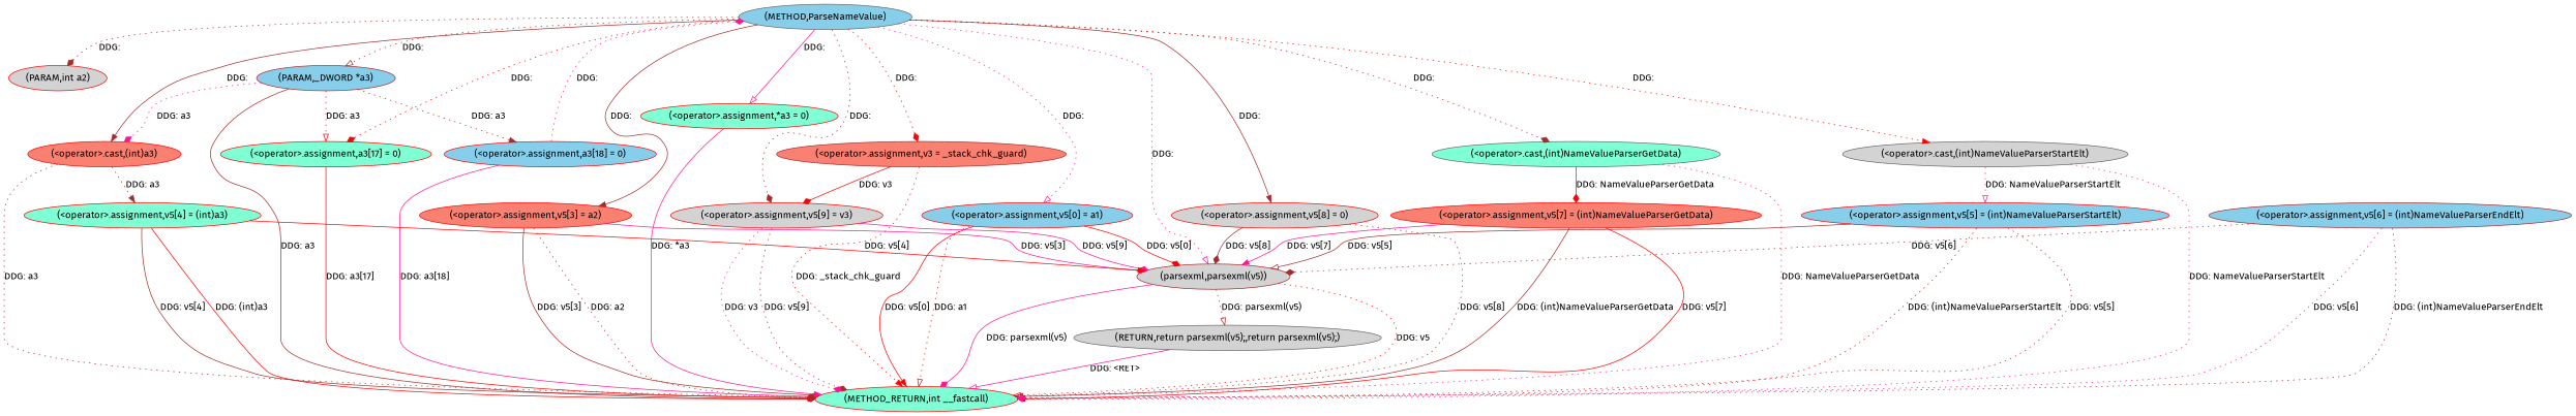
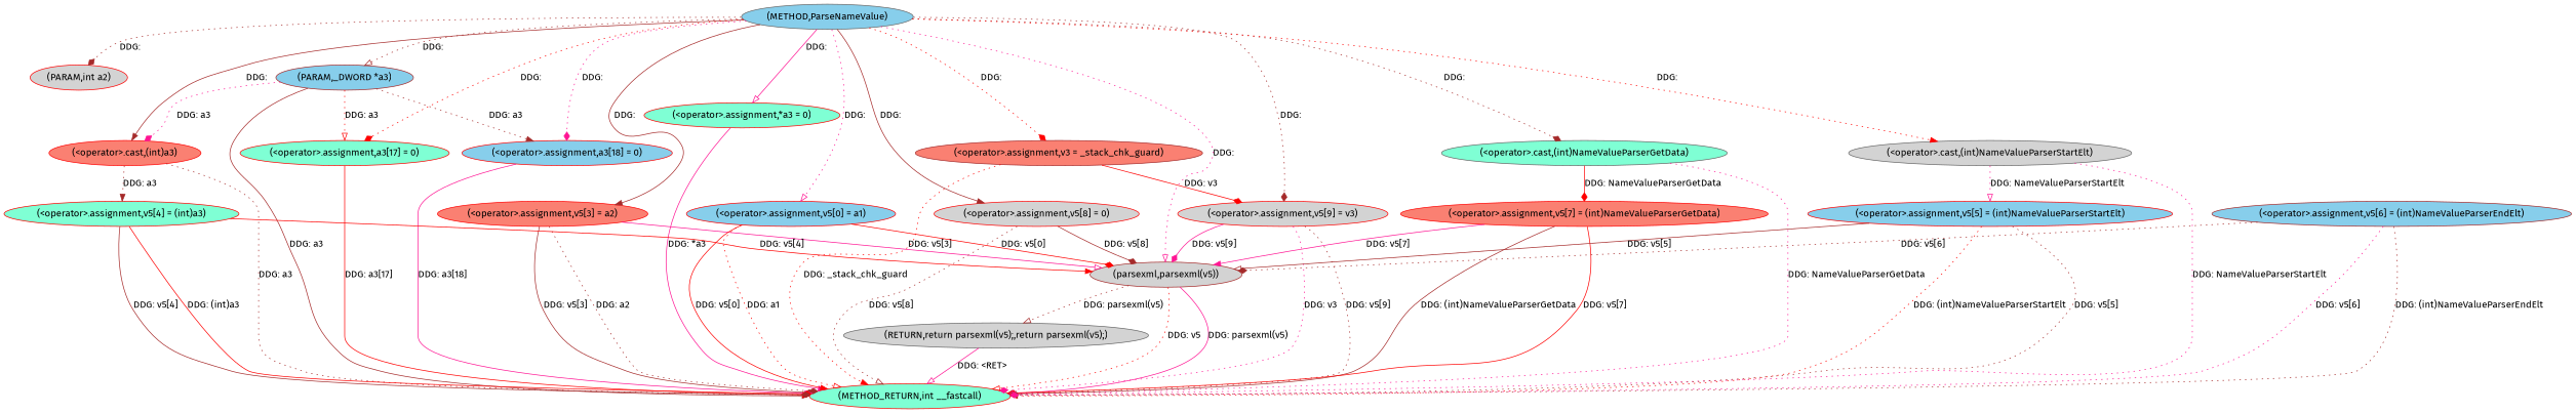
  digraph {
    fontname="Fira Sans"
    node [color=red fillcolor=skyblue fontname="Fira Sans" style=filled]
    edge [arrowhead=diamond color=brown fontname="Fira Sans" style=dotted]
    n1 [color=gray40 label="(METHOD,ParseNameValue)"]
    n2 [fillcolor=lightgrey label="(PARAM,int a2)"]
    n3 [color=brown label="(PARAM,_DWORD *a3)"]
    n4 [fillcolor=salmon label="(<operator>.assignment,v5[3] = a2)"]
    n5 [fillcolor=salmon label="(<operator>.cast,(int)a3)"]
    n6 [fillcolor=aquamarine label="(<operator>.assignment,a3[17] = 0)"]
    n7 [label="(<operator>.assignment,a3[18] = 0)"]
    n8 [color=brown fillcolor=salmon label="(<operator>.assignment,v3 = _stack_chk_guard)"]
    n9 [fillcolor=aquamarine label="(<operator>.assignment,*a3 = 0)"]
    n10 [label="(<operator>.assignment,v5[0] = a1)"]
    n11 [fillcolor=lightgrey label="(<operator>.assignment,v5[8] = 0)"]
    n12 [color=gray40 fillcolor=aquamarine label="(<operator>.cast,(int)NameValueParserGetData)"]
    n13 [fillcolor=lightgrey label="(<operator>.assignment,v5[9] = v3)"]
    n14 [color=gray40 fillcolor=lightgrey label="(<operator>.cast,(int)NameValueParserStartElt)"]
    n15 [color=brown fillcolor=lightgrey label="(parsexml,parsexml(v5))"]
    n16 [fillcolor=aquamarine label="(METHOD_RETURN,int __fastcall)"]
    n17 [fillcolor=aquamarine label="(<operator>.assignment,v5[4] = (int)a3)"]
    n18 [fillcolor=salmon label="(<operator>.assignment,v5[7] = (int)NameValueParserGetData)"]
    n19 [label="(<operator>.assignment,v5[5] = (int)NameValueParserStartElt)"]
    n20 [color=gray40 fillcolor=lightgrey label="(RETURN,return parsexml(v5);,return parsexml(v5);)"]
    n21 [color=brown label="(<operator>.assignment,v5[6] = (int)NameValueParserEndElt)"]
    n1 -> n2 [label="DDG: "]
    n1 -> n3 [arrowhead=onormal label="DDG: "]
    n1 -> n4 [arrowhead=normal label="DDG: " style=solid]
    n1 -> n5 [arrowhead=normal label="DDG: " style=solid]
    n1 -> n6 [color=red label="DDG: "]
-   n7 -> n1 [color=deeppink label="DDG: "]
+   n1 -> n7 [color=deeppink label="DDG: "]
    n1 -> n8 [color=red label="DDG: "]
    n1 -> n9 [arrowhead=onormal color=deeppink label="DDG: " style=solid]
    n1 -> n10 [arrowhead=onormal color=deeppink label="DDG: "]
    n1 -> n11 [arrowhead=normal label="DDG: " style=solid]
    n1 -> n12 [label="DDG: "]
    n1 -> n13 [label="DDG: "]
    n1 -> n14 [arrowhead=normal color=red label="DDG: "]
    n1 -> n15 [arrowhead=onormal color=deeppink label="DDG: "]
    n3 -> n5 [color=deeppink label="DDG: a3"]
    n3 -> n6 [arrowhead=onormal color=red label="DDG: a3"]
    n3 -> n7 [arrowhead=normal label="DDG: a3"]
    n3 -> n16 [arrowhead=normal label="DDG: a3" style=solid]
-   n4 -> n15 [color=deeppink label="DDG: v5[3]" style=solid]
+   n4 -> n15 [arrowhead=onormal color=deeppink label="DDG: v5[3]" style=solid]
    n4 -> n16 [label="DDG: a2"]
    n4 -> n16 [label="DDG: v5[3]" style=solid]
    n5 -> n16 [arrowhead=onormal label="DDG: a3"]
    n5 -> n17 [arrowhead=normal label="DDG: a3"]
    n6 -> n16 [arrowhead=normal color=red label="DDG: a3[17]" style=solid]
    n7 -> n16 [arrowhead=onormal color=deeppink label="DDG: a3[18]" style=solid]
    n8 -> n13 [color=red label="DDG: v3" style=solid]
    n8 -> n16 [arrowhead=normal color=red label="DDG: _stack_chk_guard"]
    n9 -> n16 [arrowhead=normal color=deeppink label="DDG: *a3" style=solid]
    n10 -> n15 [color=red label="DDG: v5[0]" style=solid]
    n10 -> n16 [arrowhead=onormal color=red label="DDG: a1"]
    n10 -> n16 [arrowhead=normal color=red label="DDG: v5[0]" style=solid]
    n11 -> n15 [label="DDG: v5[8]" style=solid]
    n11 -> n16 [arrowhead=onormal label="DDG: v5[8]"]
    n12 -> n16 [arrowhead=onormal color=deeppink label="DDG: NameValueParserGetData"]
    n12 -> n18 [color=red label="DDG: NameValueParserGetData" style=solid]
    n13 -> n15 [color=deeppink label="DDG: v5[9]" style=solid]
    n13 -> n16 [label="DDG: v5[9]"]
    n13 -> n16 [color=deeppink label="DDG: v3"]
    n14 -> n16 [color=deeppink label="DDG: NameValueParserStartElt"]
    n14 -> n19 [arrowhead=onormal color=deeppink label="DDG: NameValueParserStartElt"]
    n15 -> n16 [arrowhead=onormal color=red label="DDG: v5"]
    n15 -> n16 [color=deeppink label="DDG: parsexml(v5)" style=solid]
    n15 -> n20 [arrowhead=onormal label="DDG: parsexml(v5)"]
    n17 -> n15 [arrowhead=normal color=red label="DDG: v5[4]" style=solid]
    n17 -> n16 [color=red label="DDG: (int)a3" style=solid]
    n17 -> n16 [label="DDG: v5[4]" style=solid]
    n18 -> n15 [arrowhead=normal color=deeppink label="DDG: v5[7]" style=solid]
    n18 -> n16 [arrowhead=onormal label="DDG: (int)NameValueParserGetData" style=solid]
    n18 -> n16 [arrowhead=onormal color=red label="DDG: v5[7]" style=solid]
    n19 -> n15 [arrowhead=onormal label="DDG: v5[5]" style=solid]
    n19 -> n16 [arrowhead=normal color=red label="DDG: (int)NameValueParserStartElt"]
    n19 -> n16 [arrowhead=onormal label="DDG: v5[5]"]
    n20 -> n16 [arrowhead=onormal color=deeppink label="DDG: <RET>" style=solid]
    n21 -> n15 [label="DDG: v5[6]"]
    n21 -> n16 [arrowhead=normal label="DDG: (int)NameValueParserEndElt"]
    n21 -> n16 [color=deeppink label="DDG: v5[6]"]
  }
